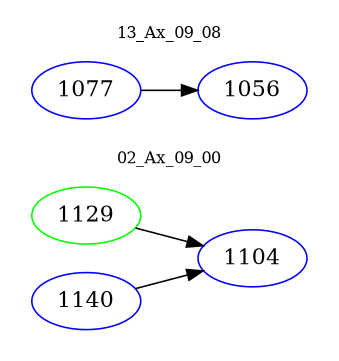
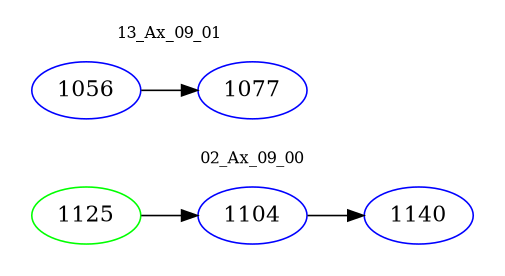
  digraph {
    rankdir=LR
    node [color=blue]
    edge [color=black]
-   n1 [color=green label=1129]
+   n1 [color=green label=1125]
    n2 [label=1104]
    n3 [label=1140]
    n4 [label=1056]
    n5 [label=1077]
    subgraph cluster_1 {
      color=white
      fontsize=10
      label="02_Ax_09_00"
      n1
      n2
      n3
    }
    subgraph cluster_2 {
      color=white
      fontsize=10
-     label="13_Ax_09_08"
+     label="13_Ax_09_01"
      n4
      n5
    }
    n1 -> n2
-   n3 -> n2
-   n5 -> n4
+   n2 -> n3
+   n4 -> n5
  }
